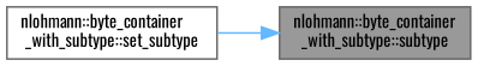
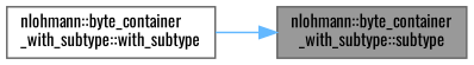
  digraph {
    rankdir=RL
    fontname=Oswald
    node [fontname=Oswald fontsize=10 shape=box style=filled]
    n1 [color=gray40 fillcolor=grey60 fontcolor=black height=0.2 label="nlohmann::byte_container\l_with_subtype::subtype" width=0.4]
-   n2 [color=grey40 fillcolor=white height=0.2 label="nlohmann::byte_container\l_with_subtype::set_subtype" width=0.4]
+   n2 [color=grey40 fillcolor=white height=0.2 label="nlohmann::byte_container\l_with_subtype::with_subtype" width=0.4]
    n1 -> n2 [color=steelblue1 dir=back fontname=Oswald fontsize=10 labelfontname=Helvetica labelfontsize=10 style=solid]
  }
